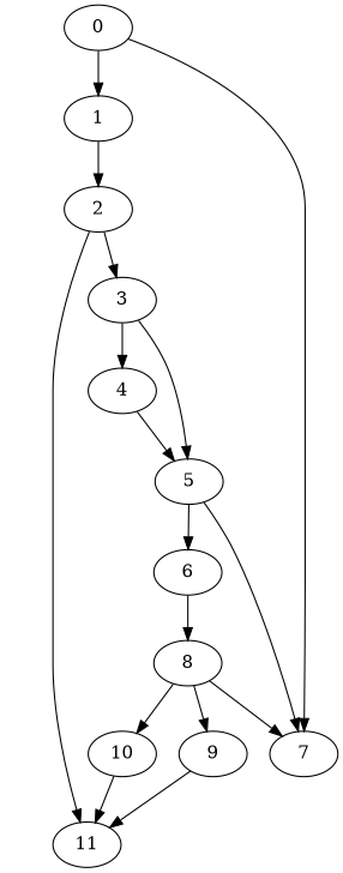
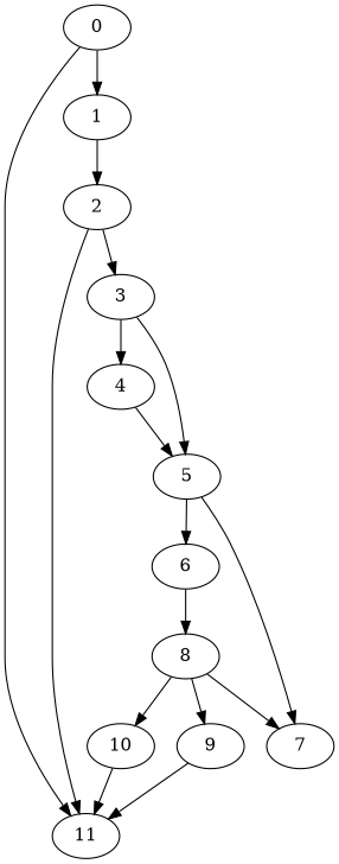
  digraph {
    0
    1
    11
    2
    3
    4
    5
    6
    7
    8
    9
    10
    0 -> 1
-   0 -> 7
+   0 -> 11
    1 -> 2
    2 -> 11
    2 -> 3
    3 -> 4
    3 -> 5
    4 -> 5
    5 -> 6
    5 -> 7
    6 -> 8
    8 -> 7
    8 -> 9
    8 -> 10
    9 -> 11
    10 -> 11
  }
